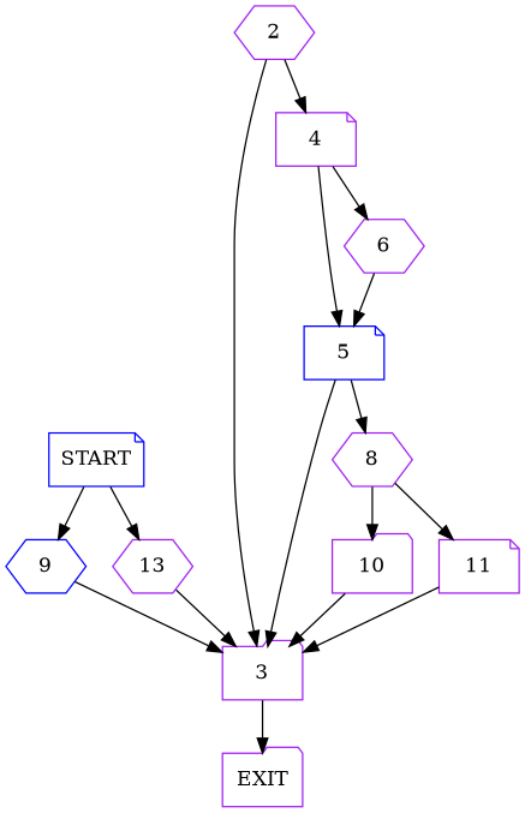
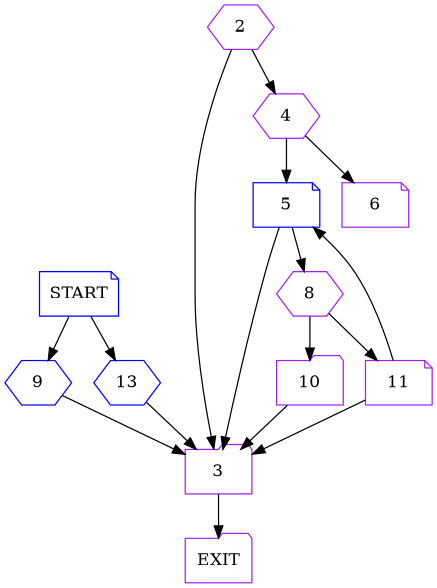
  digraph {
    node [color=purple shape=hexagon]
    n1 [color=blue label=START shape=note]
    9 [color=blue]
-   13
+   13 [color=blue]
    3 [shape=folder]
    n5 [label=EXIT shape=folder]
    2
-   4 [shape=note]
+   4
    5 [color=blue shape=note]
-   6
+   6 [shape=note]
    8
    10 [shape=folder]
    11 [shape=note]
    n1 -> 9
    n1 -> 13
    9 -> 3
    13 -> 3
    3 -> n5
    2 -> 3
    2 -> 4
    4 -> 5
    4 -> 6
    5 -> 3
    5 -> 8
-   6 -> 5
+   11 -> 5
    8 -> 10
    8 -> 11
    10 -> 3
    11 -> 3
  }
